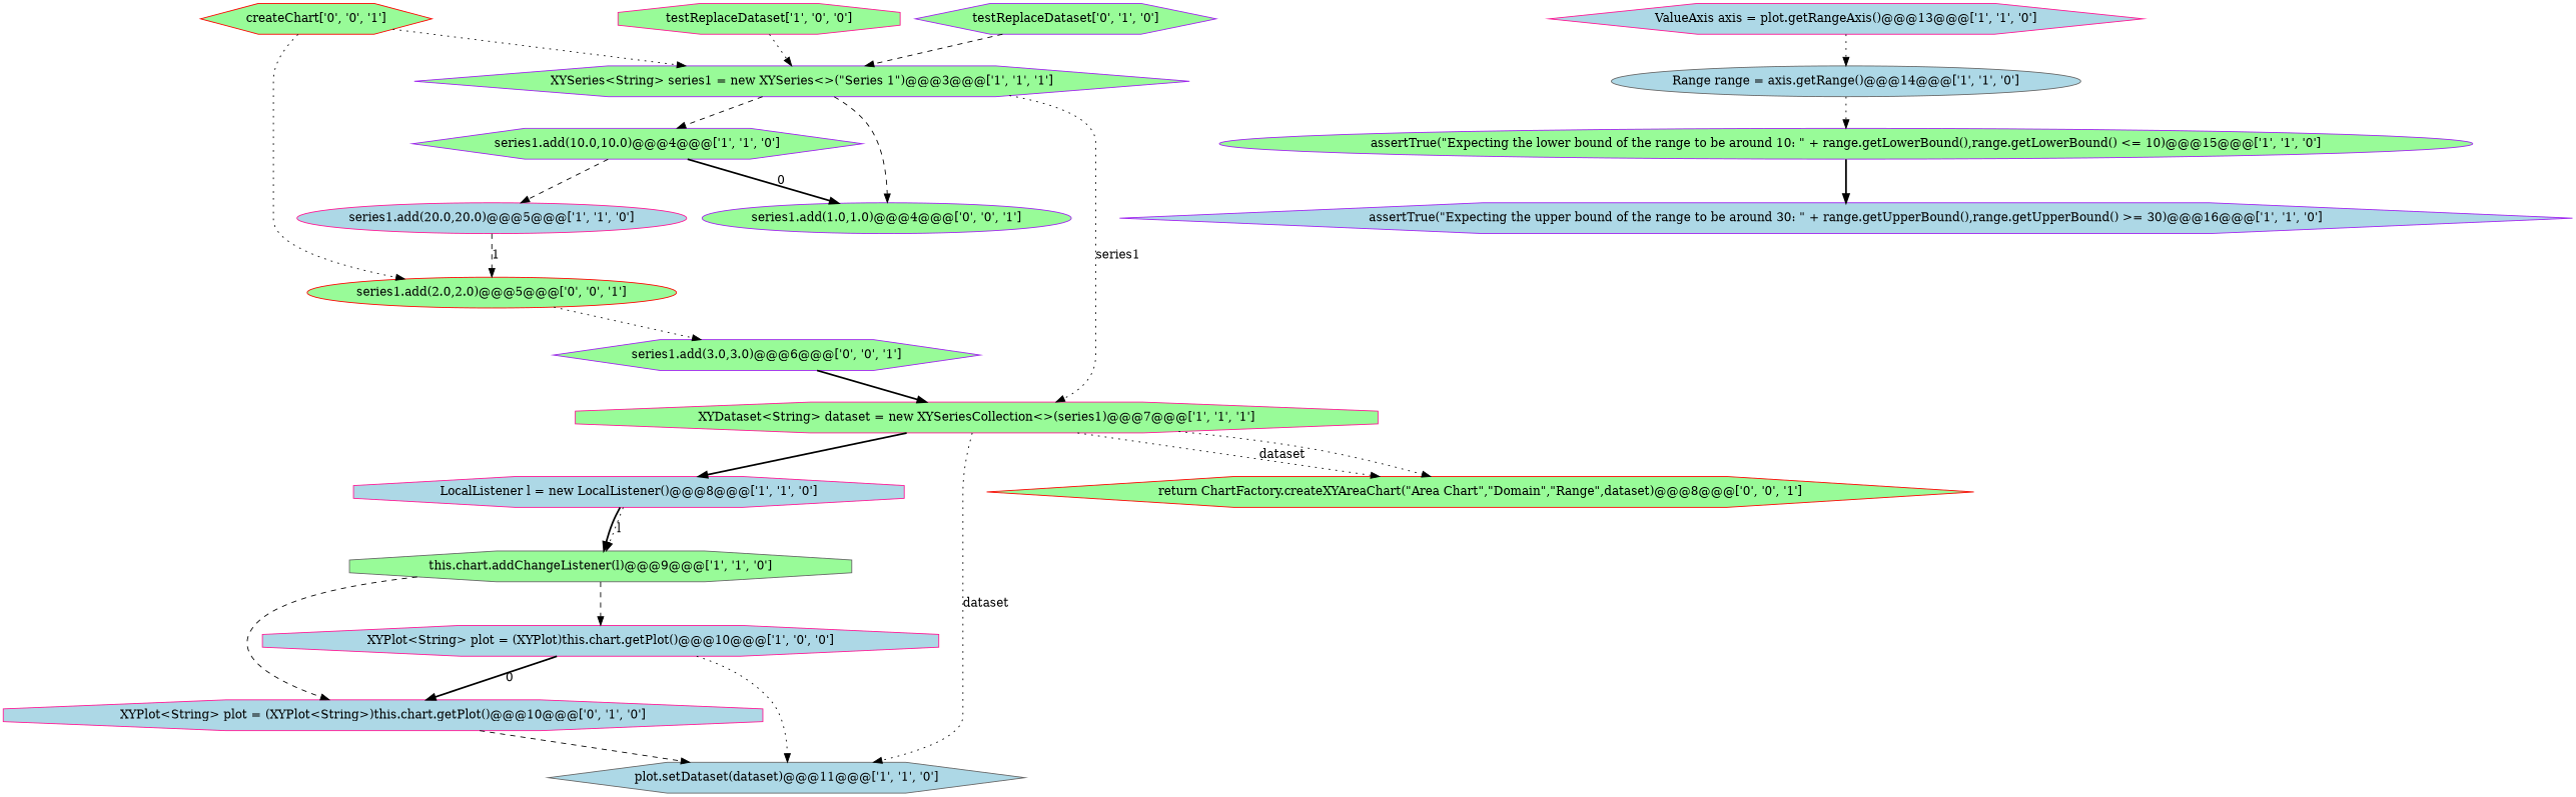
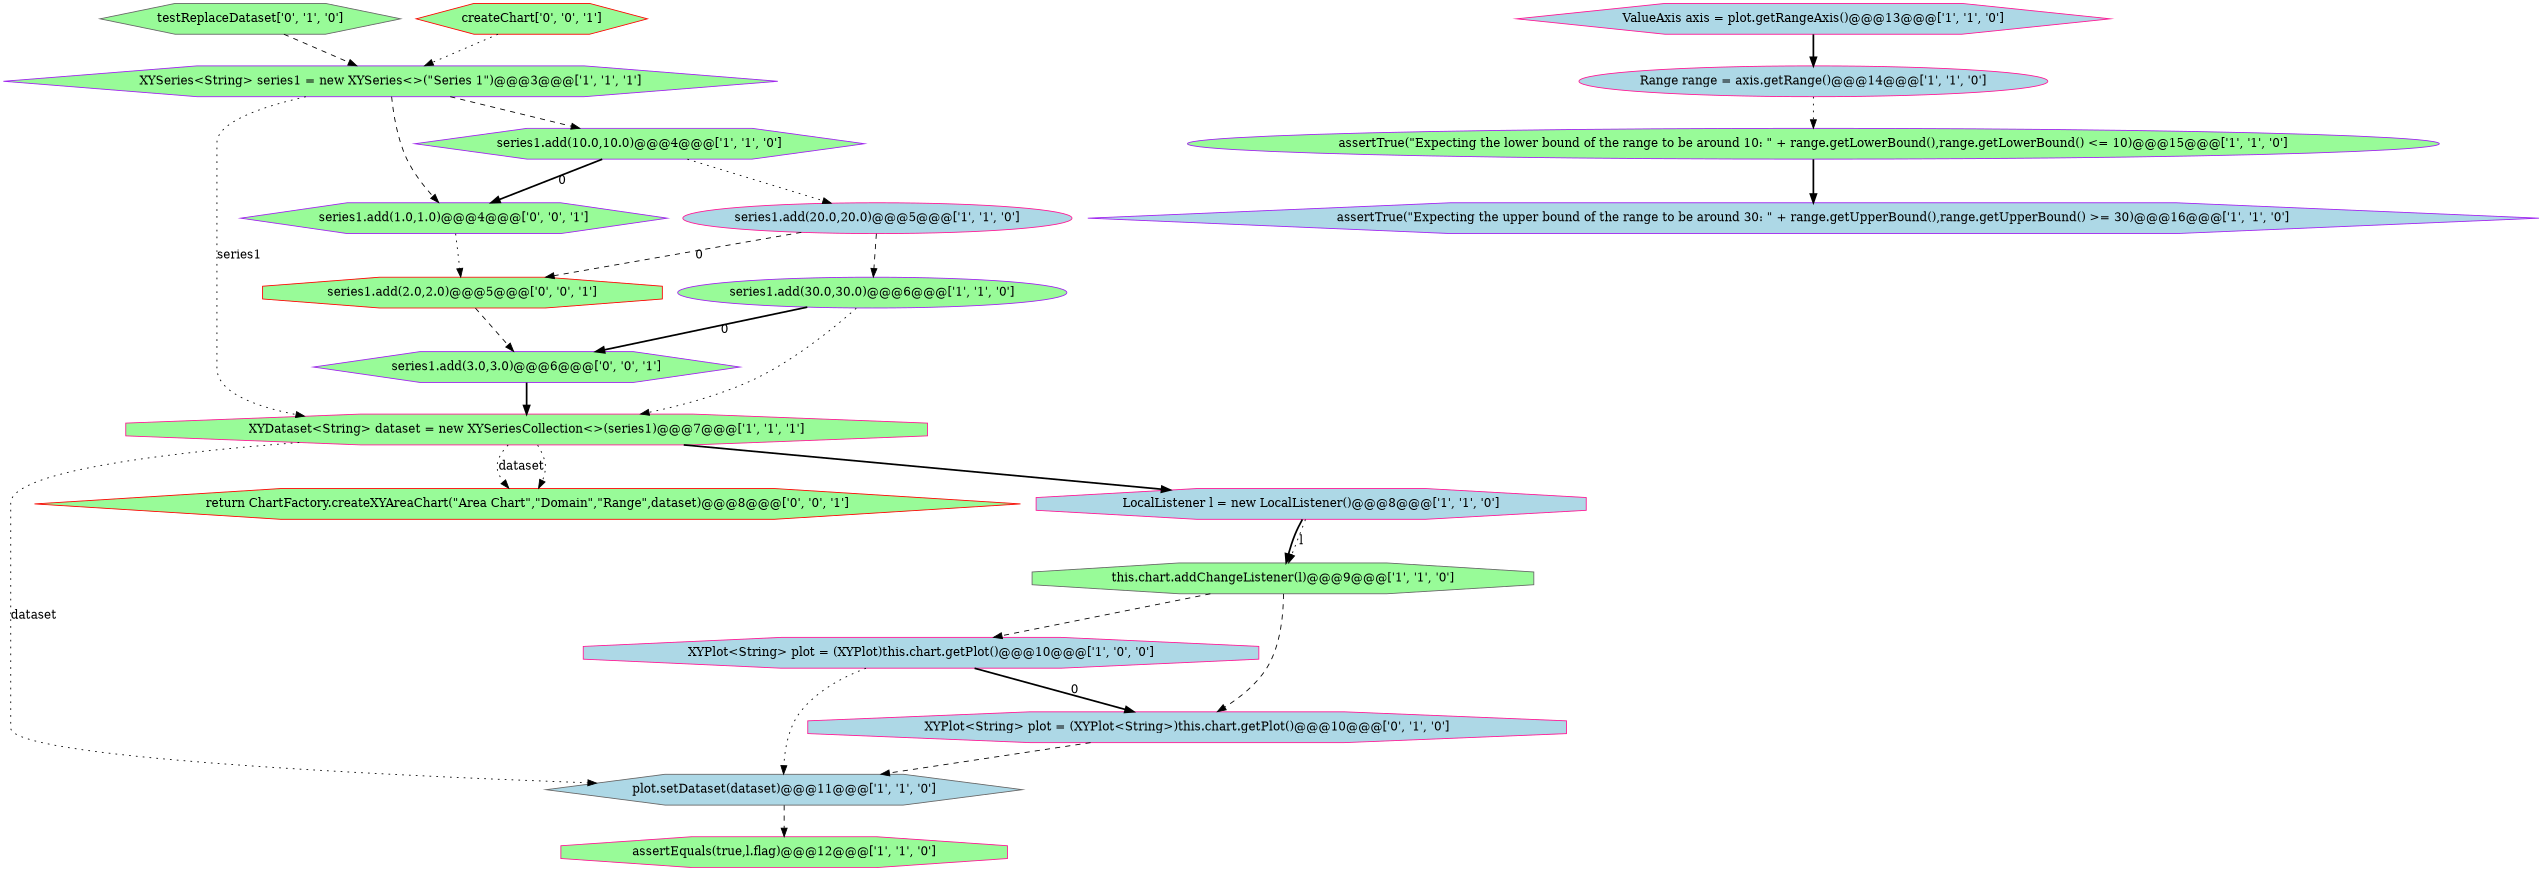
  digraph {
    node [color=deeppink fillcolor=palegreen shape=hexagon style=filled]
    edge [style=dotted]
    n1 [fillcolor=lightblue label="XYPlot<String> plot = (XYPlot)this.chart.getPlot()@@@10@@@['1', '0', '0']" shape=octagon]
    n2 [color=gray40 fillcolor=lightblue label="plot.setDataset(dataset)@@@11@@@['1', '1', '0']"]
    n3 [fillcolor=lightblue label="XYPlot<String> plot = (XYPlot<String>)this.chart.getPlot()@@@10@@@['0', '1', '0']" shape=octagon]
-   n5 [color=gray40 fillcolor=lightblue label="Range range = axis.getRange()@@@14@@@['1', '1', '0']" shape=ellipse]
+   n4 [label="assertEquals(true,l.flag)@@@12@@@['1', '1', '0']" shape=octagon]
+   n5 [fillcolor=lightblue label="Range range = axis.getRange()@@@14@@@['1', '1', '0']" shape=ellipse]
    n6 [color=purple label="assertTrue(\"Expecting the lower bound of the range to be around 10: \" + range.getLowerBound(),range.getLowerBound() <= 10)@@@15@@@['1', '1', '0']" shape=ellipse]
    n7 [color=purple fillcolor=lightblue label="assertTrue(\"Expecting the upper bound of the range to be around 30: \" + range.getUpperBound(),range.getUpperBound() >= 30)@@@16@@@['1', '1', '0']"]
-   n8 [color=red label="series1.add(2.0,2.0)@@@5@@@['0', '0', '1']" shape=ellipse]
+   n8 [color=red label="series1.add(2.0,2.0)@@@5@@@['0', '0', '1']" shape=octagon]
    n9 [color=purple label="series1.add(3.0,3.0)@@@6@@@['0', '0', '1']"]
    n10 [label="XYDataset<String> dataset = new XYSeriesCollection<>(series1)@@@7@@@['1', '1', '1']" shape=octagon]
    n11 [color=red label="return ChartFactory.createXYAreaChart(\"Area Chart\",\"Domain\",\"Range\",dataset)@@@8@@@['0', '0', '1']"]
    n12 [fillcolor=lightblue label="series1.add(20.0,20.0)@@@5@@@['1', '1', '0']" shape=ellipse]
+   n13 [color=purple label="series1.add(30.0,30.0)@@@6@@@['1', '1', '0']" shape=ellipse]
    n14 [fillcolor=lightblue label="LocalListener l = new LocalListener()@@@8@@@['1', '1', '0']" shape=octagon]
    n15 [color=gray40 label="this.chart.addChangeListener(l)@@@9@@@['1', '1', '0']" shape=octagon]
-   n16 [color=purple label="testReplaceDataset['0', '1', '0']"]
+   n16 [color=gray40 label="testReplaceDataset['0', '1', '0']"]
    n17 [color=purple label="XYSeries<String> series1 = new XYSeries<>(\"Series 1\")@@@3@@@['1', '1', '1']"]
-   n18 [color=purple label="series1.add(1.0,1.0)@@@4@@@['0', '0', '1']" shape=ellipse]
+   n18 [color=purple label="series1.add(1.0,1.0)@@@4@@@['0', '0', '1']"]
    n19 [color=purple label="series1.add(10.0,10.0)@@@4@@@['1', '1', '0']"]
    n20 [fillcolor=lightblue label="ValueAxis axis = plot.getRangeAxis()@@@13@@@['1', '1', '0']"]
    n21 [color=red label="createChart['0', '0', '1']"]
-   n22 [label="testReplaceDataset['1', '0', '0']" shape=octagon]
    n1 -> n2
    n1 -> n3 [label=0 style=bold]
+   n2 -> n4 [style=dashed]
    n3 -> n2 [style=dashed]
    n5 -> n6
    n6 -> n7 [style=bold]
-   n8 -> n9
+   n8 -> n9 [style=dashed]
    n9 -> n10 [style=bold]
    n10 -> n2 [label=dataset]
    n10 -> n11 [label=dataset]
    n10 -> n11
    n10 -> n14 [style=bold]
-   n12 -> n8 [label=1 style=dashed]
+   n12 -> n8 [label=0 style=dashed]
+   n12 -> n13 [style=dashed]
+   n13 -> n9 [label=0 style=bold]
+   n13 -> n10
    n14 -> n15 [style=bold]
    n14 -> n15 [label=l]
    n15 -> n1 [style=dashed]
    n15 -> n3 [style=dashed]
    n16 -> n17 [style=dashed]
    n17 -> n10 [label=series1]
    n17 -> n18 [style=dashed]
    n17 -> n19 [style=dashed]
-   n21 -> n8
-   n19 -> n12 [style=dashed]
+   n18 -> n8
+   n19 -> n12
    n19 -> n18 [label=0 style=bold]
-   n20 -> n5
+   n20 -> n5 [style=bold]
    n21 -> n17
-   n22 -> n17
  }
